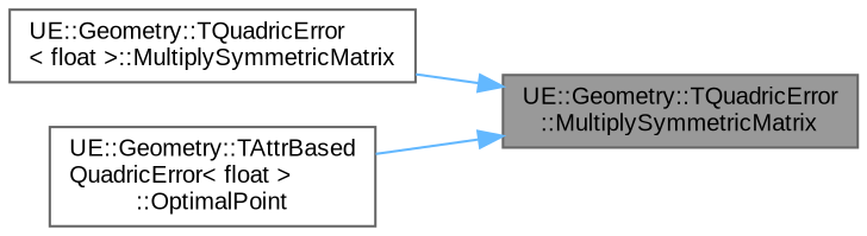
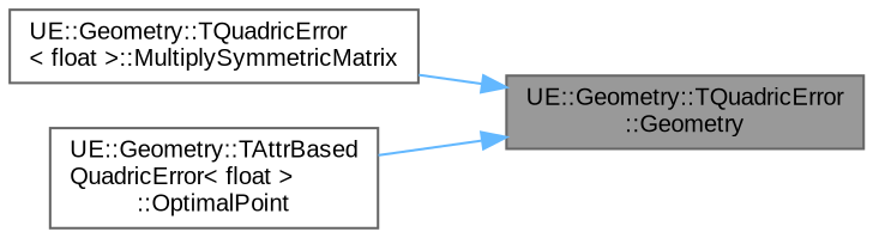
  digraph {
    rankdir=RL
    fontname="Liberation Sans"
    node [color=grey40 fillcolor=white fontname="Liberation Sans" fontsize=10 shape=box style=filled]
    edge [color=steelblue1 dir=back fontname="Liberation Sans" fontsize=10 labelfontname=Helvetica labelfontsize=10 style=solid]
-   n1 [color=gray40 fillcolor=grey60 fontcolor=black height=0.2 label="UE::Geometry::TQuadricError\l::MultiplySymmetricMatrix" width=0.4]
+   n1 [color=gray40 fillcolor=grey60 fontcolor=black height=0.2 label="UE::Geometry::TQuadricError\l::Geometry" width=0.4]
    n2 [height=0.2 label="UE::Geometry::TQuadricError\l\< float \>::MultiplySymmetricMatrix" width=0.4]
    n3 [height=0.2 label="UE::Geometry::TAttrBased\lQuadricError\< float \>\l::OptimalPoint" width=0.4]
    n1 -> n2
    n1 -> n3
  }
